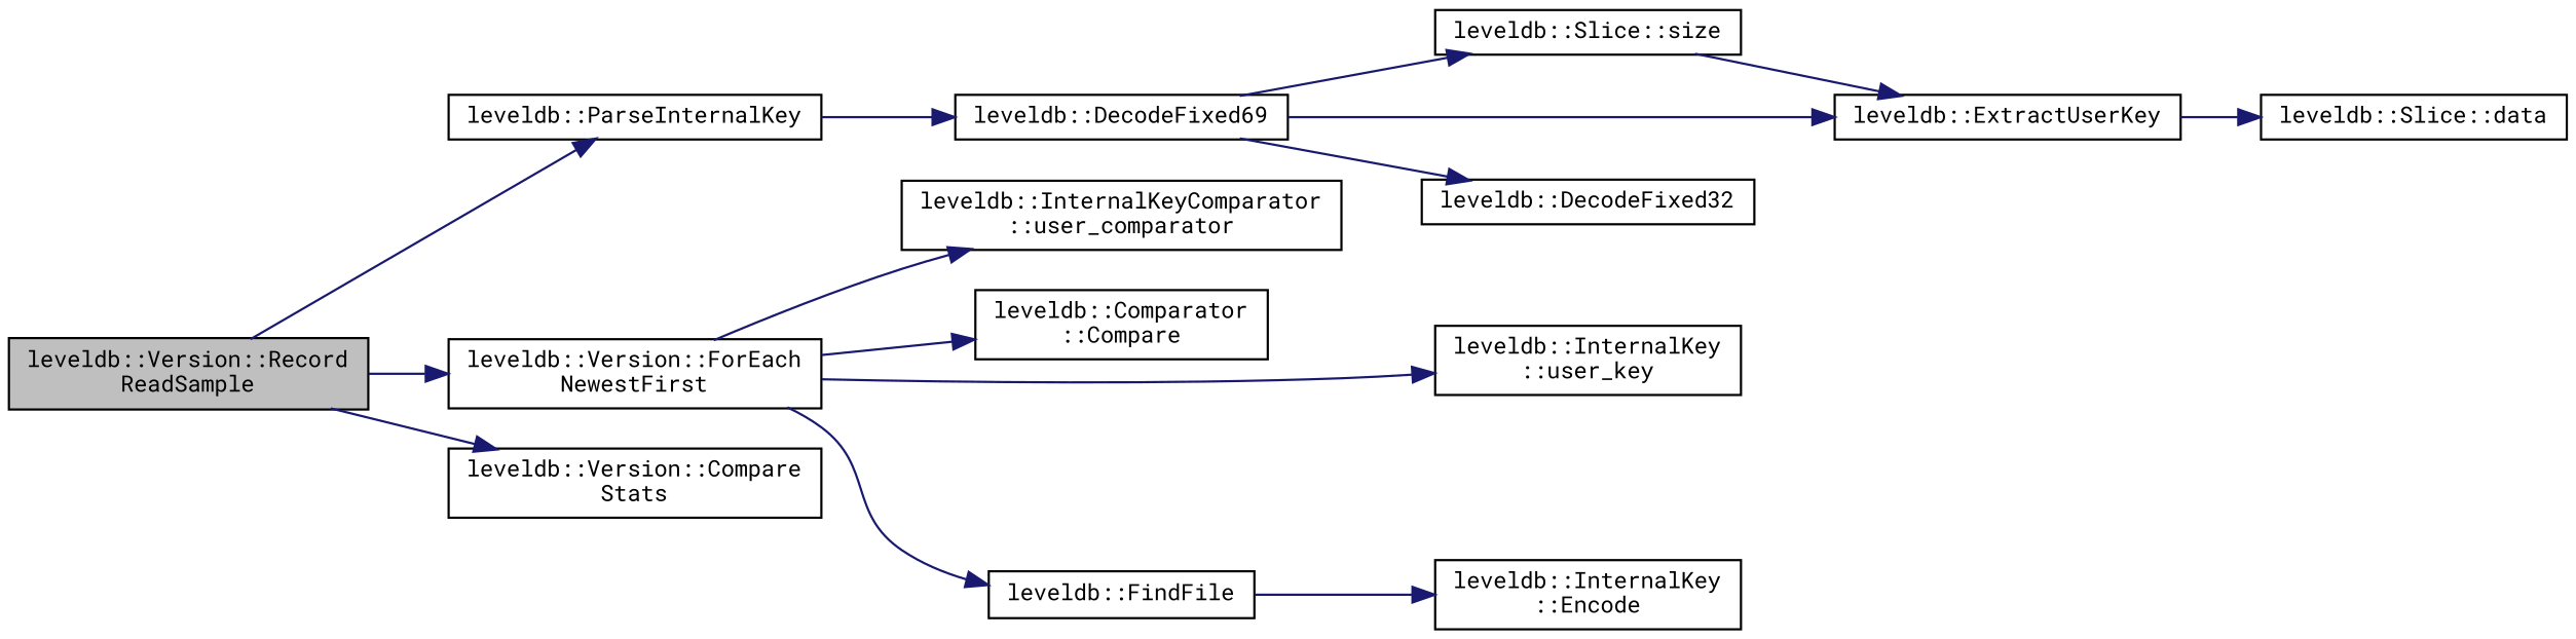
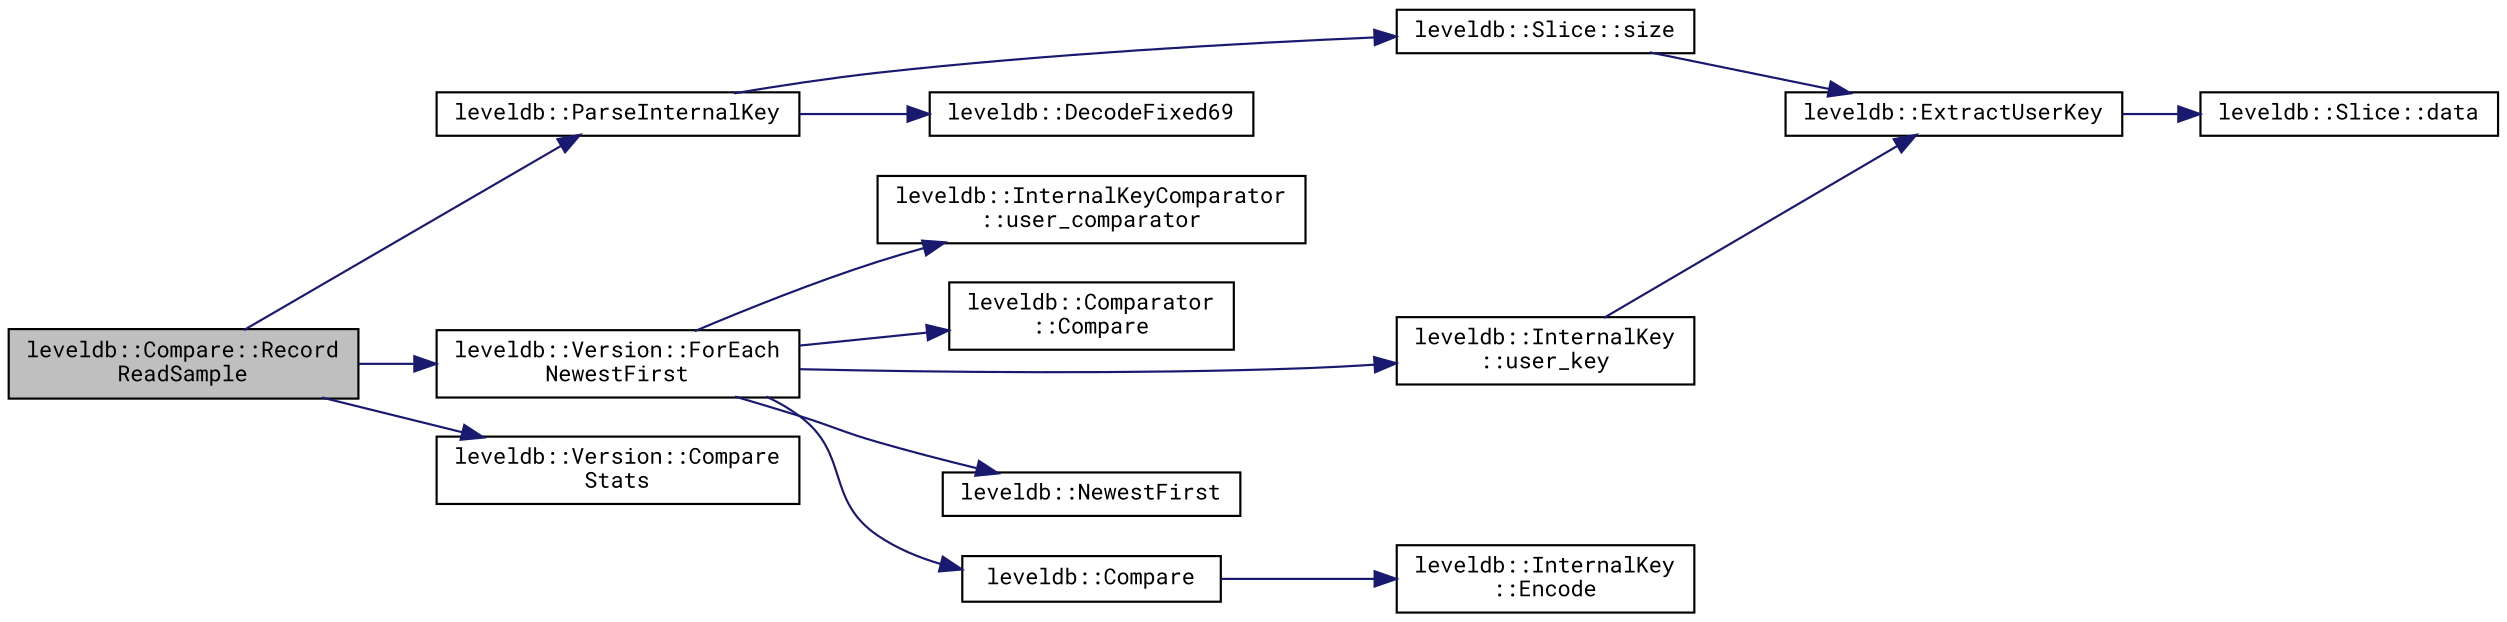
  digraph {
    fontname="Roboto Mono"
    rankdir=LR
    node [color=black fillcolor=white fontname="Roboto Mono" fontsize=10 shape=record style=filled]
    edge [color=midnightblue fontname="Roboto Mono" fontsize=10 labelfontname=Helvetica labelfontsize=10 style=solid]
-   n1 [fillcolor=grey75 fontcolor=black height=0.2 label="leveldb::Version::Record\lReadSample" width=0.4]
+   n1 [fillcolor=grey75 fontcolor=black height=0.2 label="leveldb::Compare::Record\lReadSample" width=0.4]
    n2 [height=0.2 label="leveldb::ParseInternalKey" width=0.4]
    n3 [height=0.2 label="leveldb::Version::ForEach\lNewestFirst" width=0.4]
    n4 [height=0.2 label="leveldb::Version::Compare\lStats" width=0.4]
    n5 [height=0.2 label="leveldb::Slice::size" width=0.4]
    n6 [height=0.2 label="leveldb::DecodeFixed69" width=0.4]
    n7 [height=0.2 label="leveldb::InternalKeyComparator\l::user_comparator" width=0.4]
    n8 [height=0.2 label="leveldb::Comparator\l::Compare" width=0.4]
    n9 [height=0.2 label="leveldb::InternalKey\l::user_key" width=0.4]
-   n11 [height=0.2 label="leveldb::FindFile" width=0.4]
+   n10 [height=0.2 label="leveldb::NewestFirst" width=0.4]
+   n11 [height=0.2 label="leveldb::Compare" width=0.4]
    n12 [height=0.2 label="leveldb::ExtractUserKey" width=0.4]
-   n13 [height=0.2 label="leveldb::DecodeFixed32" width=0.4]
    n14 [height=0.2 label="leveldb::Slice::data" width=0.4]
    n15 [height=0.2 label="leveldb::InternalKey\l::Encode" width=0.4]
    n1 -> n2
    n1 -> n3
    n1 -> n4
-   n6 -> n5
+   n2 -> n5
    n2 -> n6
    n3 -> n7
    n3 -> n8
    n3 -> n9
+   n3 -> n10
    n3 -> n11
    n5 -> n12
-   n6 -> n13
-   n6 -> n12
+   n9 -> n12
    n11 -> n15
    n12 -> n14
  }
